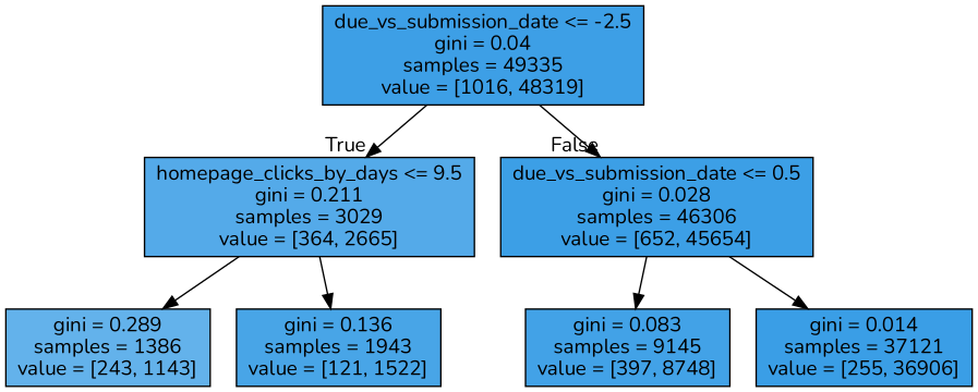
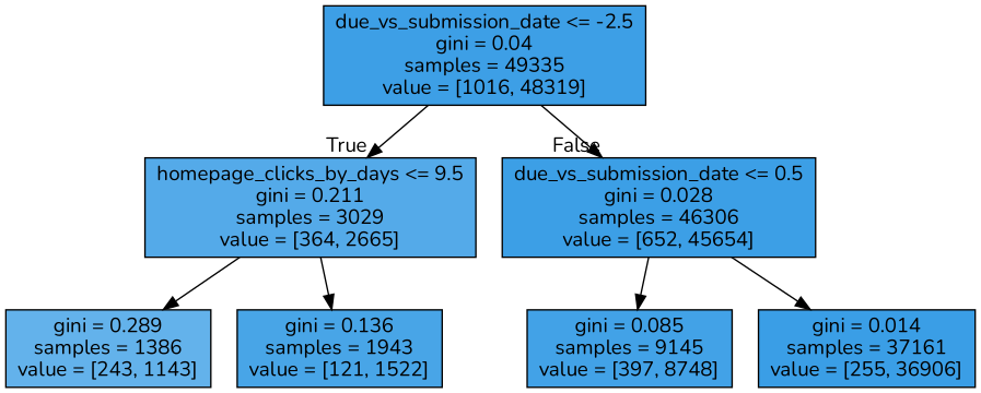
  digraph {
    fontname=Nunito
    node [color=black fontname=Nunito shape=box style=filled]
    edge [fontname=Nunito]
    n1 [fillcolor="#399de5fa" label="due_vs_submission_date <= -2.5\ngini = 0.04\nsamples = 49335\nvalue = [1016, 48319]"]
    n2 [fillcolor="#399de5dc" label="homepage_clicks_by_days <= 9.5\ngini = 0.211\nsamples = 3029\nvalue = [364, 2665]"]
    n3 [fillcolor="#399de5fb" label="due_vs_submission_date <= 0.5\ngini = 0.028\nsamples = 46306\nvalue = [652, 45654]"]
    n4 [fillcolor="#399de5c9" label="gini = 0.289\nsamples = 1386\nvalue = [243, 1143]"]
    n5 [fillcolor="#399de5eb" label="gini = 0.136\nsamples = 1943\nvalue = [121, 1522]"]
-   n6 [fillcolor="#399de5f3" label="gini = 0.083\nsamples = 9145\nvalue = [397, 8748]"]
-   n7 [fillcolor="#399de5fd" label="gini = 0.014\nsamples = 37121\nvalue = [255, 36906]"]
+   n6 [fillcolor="#399de5f3" label="gini = 0.085\nsamples = 9145\nvalue = [397, 8748]"]
+   n7 [fillcolor="#399de5fd" label="gini = 0.014\nsamples = 37161\nvalue = [255, 36906]"]
    n1 -> n2 [headlabel=True labelangle=45 labeldistance=2.5]
    n1 -> n3 [headlabel=False labelangle=-45 labeldistance=2.5]
    n2 -> n4
    n2 -> n5
    n3 -> n6
    n3 -> n7
  }
